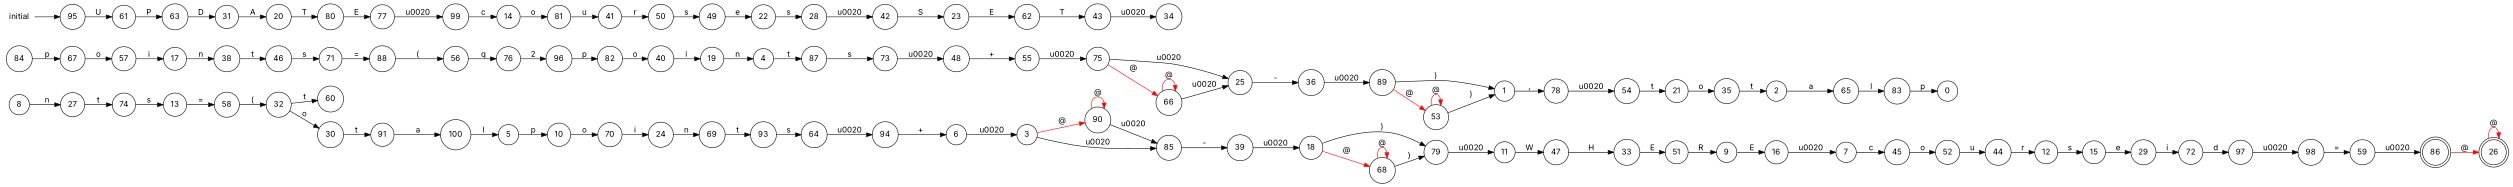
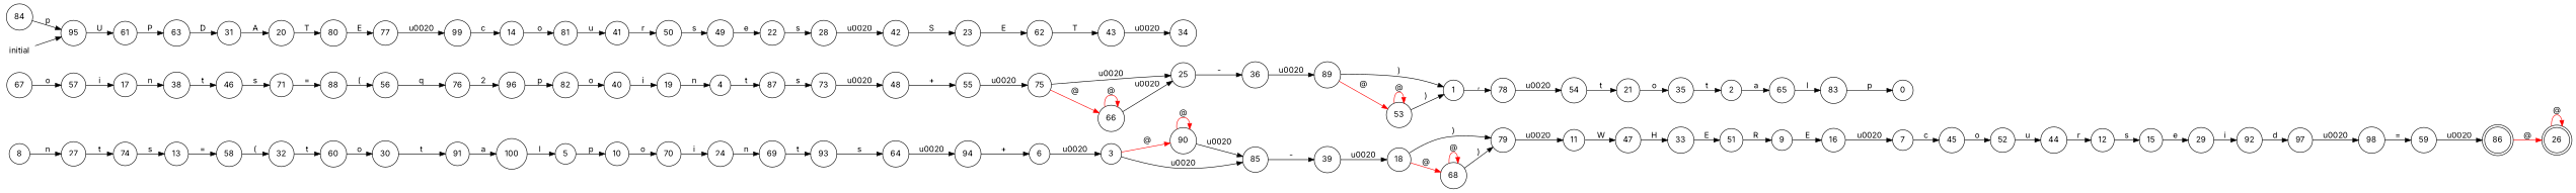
  digraph {
    fontname=Inter
    rankdir=LR
    node [fontname=Inter shape=circle]
    edge [fontname=Inter]
    8
    27
    1
    78
    54
    21
    2
    65
    83
    0
    3
    90
    85
    39
    18
    4
    87
    73
    48
    5
    10
    70
    24
    6
    7
    45
    52
    44
    74
    13
    9
    16
    69
    11
    47
    33
    51
    12
    15
    29
-   92 [label=72]
+   92
    58
    32
    60
    14
    81
    41
    50
    97
    17
    38
    46
    71
    79
    68
    19
    20
    80
    77
    99
    35
    22
    28
    42
    23
    62
    43
    34
    93
    64
    25
    36
    89
    53
    26 [shape=doublecircle]
    98
    30
    91
    100
    31
    84
    67
    88
    40
    49
    56
    55
    75
    66
    76
    96
    82
    57
    86 [shape=doublecircle]
    59
    61
    63
    94
    95
    initial [shape=plaintext]
    8 -> 27 [label=n]
    27 -> 74 [label=t]
    1 -> 78 [label=","]
    78 -> 54 [label="\u0020"]
    54 -> 21 [label=t]
    21 -> 35 [label=o]
    2 -> 65 [label=a]
    65 -> 83 [label=l]
    83 -> 0 [label=p]
    3 -> 90 [color=red label="@"]
    3 -> 85 [label="\u0020"]
    90 -> 90 [color=red label="@"]
    90 -> 85 [label="\u0020"]
    85 -> 39 [label="-"]
    39 -> 18 [label="\u0020"]
    18 -> 79 [label=")"]
    18 -> 68 [color=red label="@"]
    4 -> 87 [label=t]
    87 -> 73 [label=s]
    73 -> 48 [label="\u0020"]
    48 -> 55 [label="+"]
    5 -> 10 [label=p]
    10 -> 70 [label=o]
    70 -> 24 [label=i]
    24 -> 69 [label=n]
    6 -> 3 [label="\u0020"]
    7 -> 45 [label=c]
    45 -> 52 [label=o]
    52 -> 44 [label=u]
    44 -> 12 [label=r]
    74 -> 13 [label=s]
    13 -> 58 [label="="]
    9 -> 16 [label=E]
    16 -> 7 [label="\u0020"]
    69 -> 93 [label=t]
    11 -> 47 [label=W]
    47 -> 33 [label=H]
    33 -> 51 [label=E]
    51 -> 9 [label=R]
    12 -> 15 [label=s]
    15 -> 29 [label=e]
    29 -> 92 [label=i]
    92 -> 97 [label=d]
    58 -> 32 [label="("]
    32 -> 60 [label=t]
-   32 -> 30 [label=o]
+   60 -> 30 [label=o]
    14 -> 81 [label=o]
    81 -> 41 [label=u]
    41 -> 50 [label=r]
    50 -> 49 [label=s]
    97 -> 98 [label="\u0020"]
    17 -> 38 [label=n]
    38 -> 46 [label=t]
    46 -> 71 [label=s]
    71 -> 88 [label="="]
    79 -> 11 [label="\u0020"]
    68 -> 79 [label=")"]
    68 -> 68 [color=red label="@"]
    19 -> 4 [label=n]
    20 -> 80 [label=T]
    80 -> 77 [label=E]
    77 -> 99 [label="\u0020"]
    99 -> 14 [label=c]
    35 -> 2 [label=t]
    22 -> 28 [label=s]
    28 -> 42 [label="\u0020"]
    42 -> 23 [label=S]
    23 -> 62 [label=E]
    62 -> 43 [label=T]
    43 -> 34 [label="\u0020"]
    93 -> 64 [label=s]
    64 -> 94 [label="\u0020"]
    25 -> 36 [label="-"]
    36 -> 89 [label="\u0020"]
    89 -> 1 [label=")"]
    89 -> 53 [color=red label="@"]
    53 -> 1 [label=")"]
    53 -> 53 [color=red label="@"]
    26 -> 26 [color=red label="@"]
    98 -> 59 [label="="]
    30 -> 91 [label=t]
    91 -> 100 [label=a]
    100 -> 5 [label=l]
    31 -> 20 [label=A]
-   84 -> 67 [label=p]
+   84 -> 95 [label=p]
    67 -> 57 [label=o]
    88 -> 56 [label="("]
    40 -> 19 [label=i]
    49 -> 22 [label=e]
    56 -> 76 [label=q]
    55 -> 75 [label="\u0020"]
    75 -> 25 [label="\u0020"]
    75 -> 66 [color=red label="@"]
    66 -> 25 [label="\u0020"]
    66 -> 66 [color=red label="@"]
    76 -> 96 [label=2]
    96 -> 82 [label=p]
    82 -> 40 [label=o]
    57 -> 17 [label=i]
    86 -> 26 [color=red label="@"]
    59 -> 86 [label="\u0020"]
    61 -> 63 [label=P]
    63 -> 31 [label=D]
    94 -> 6 [label="+"]
    95 -> 61 [label=U]
    initial -> 95
  }
